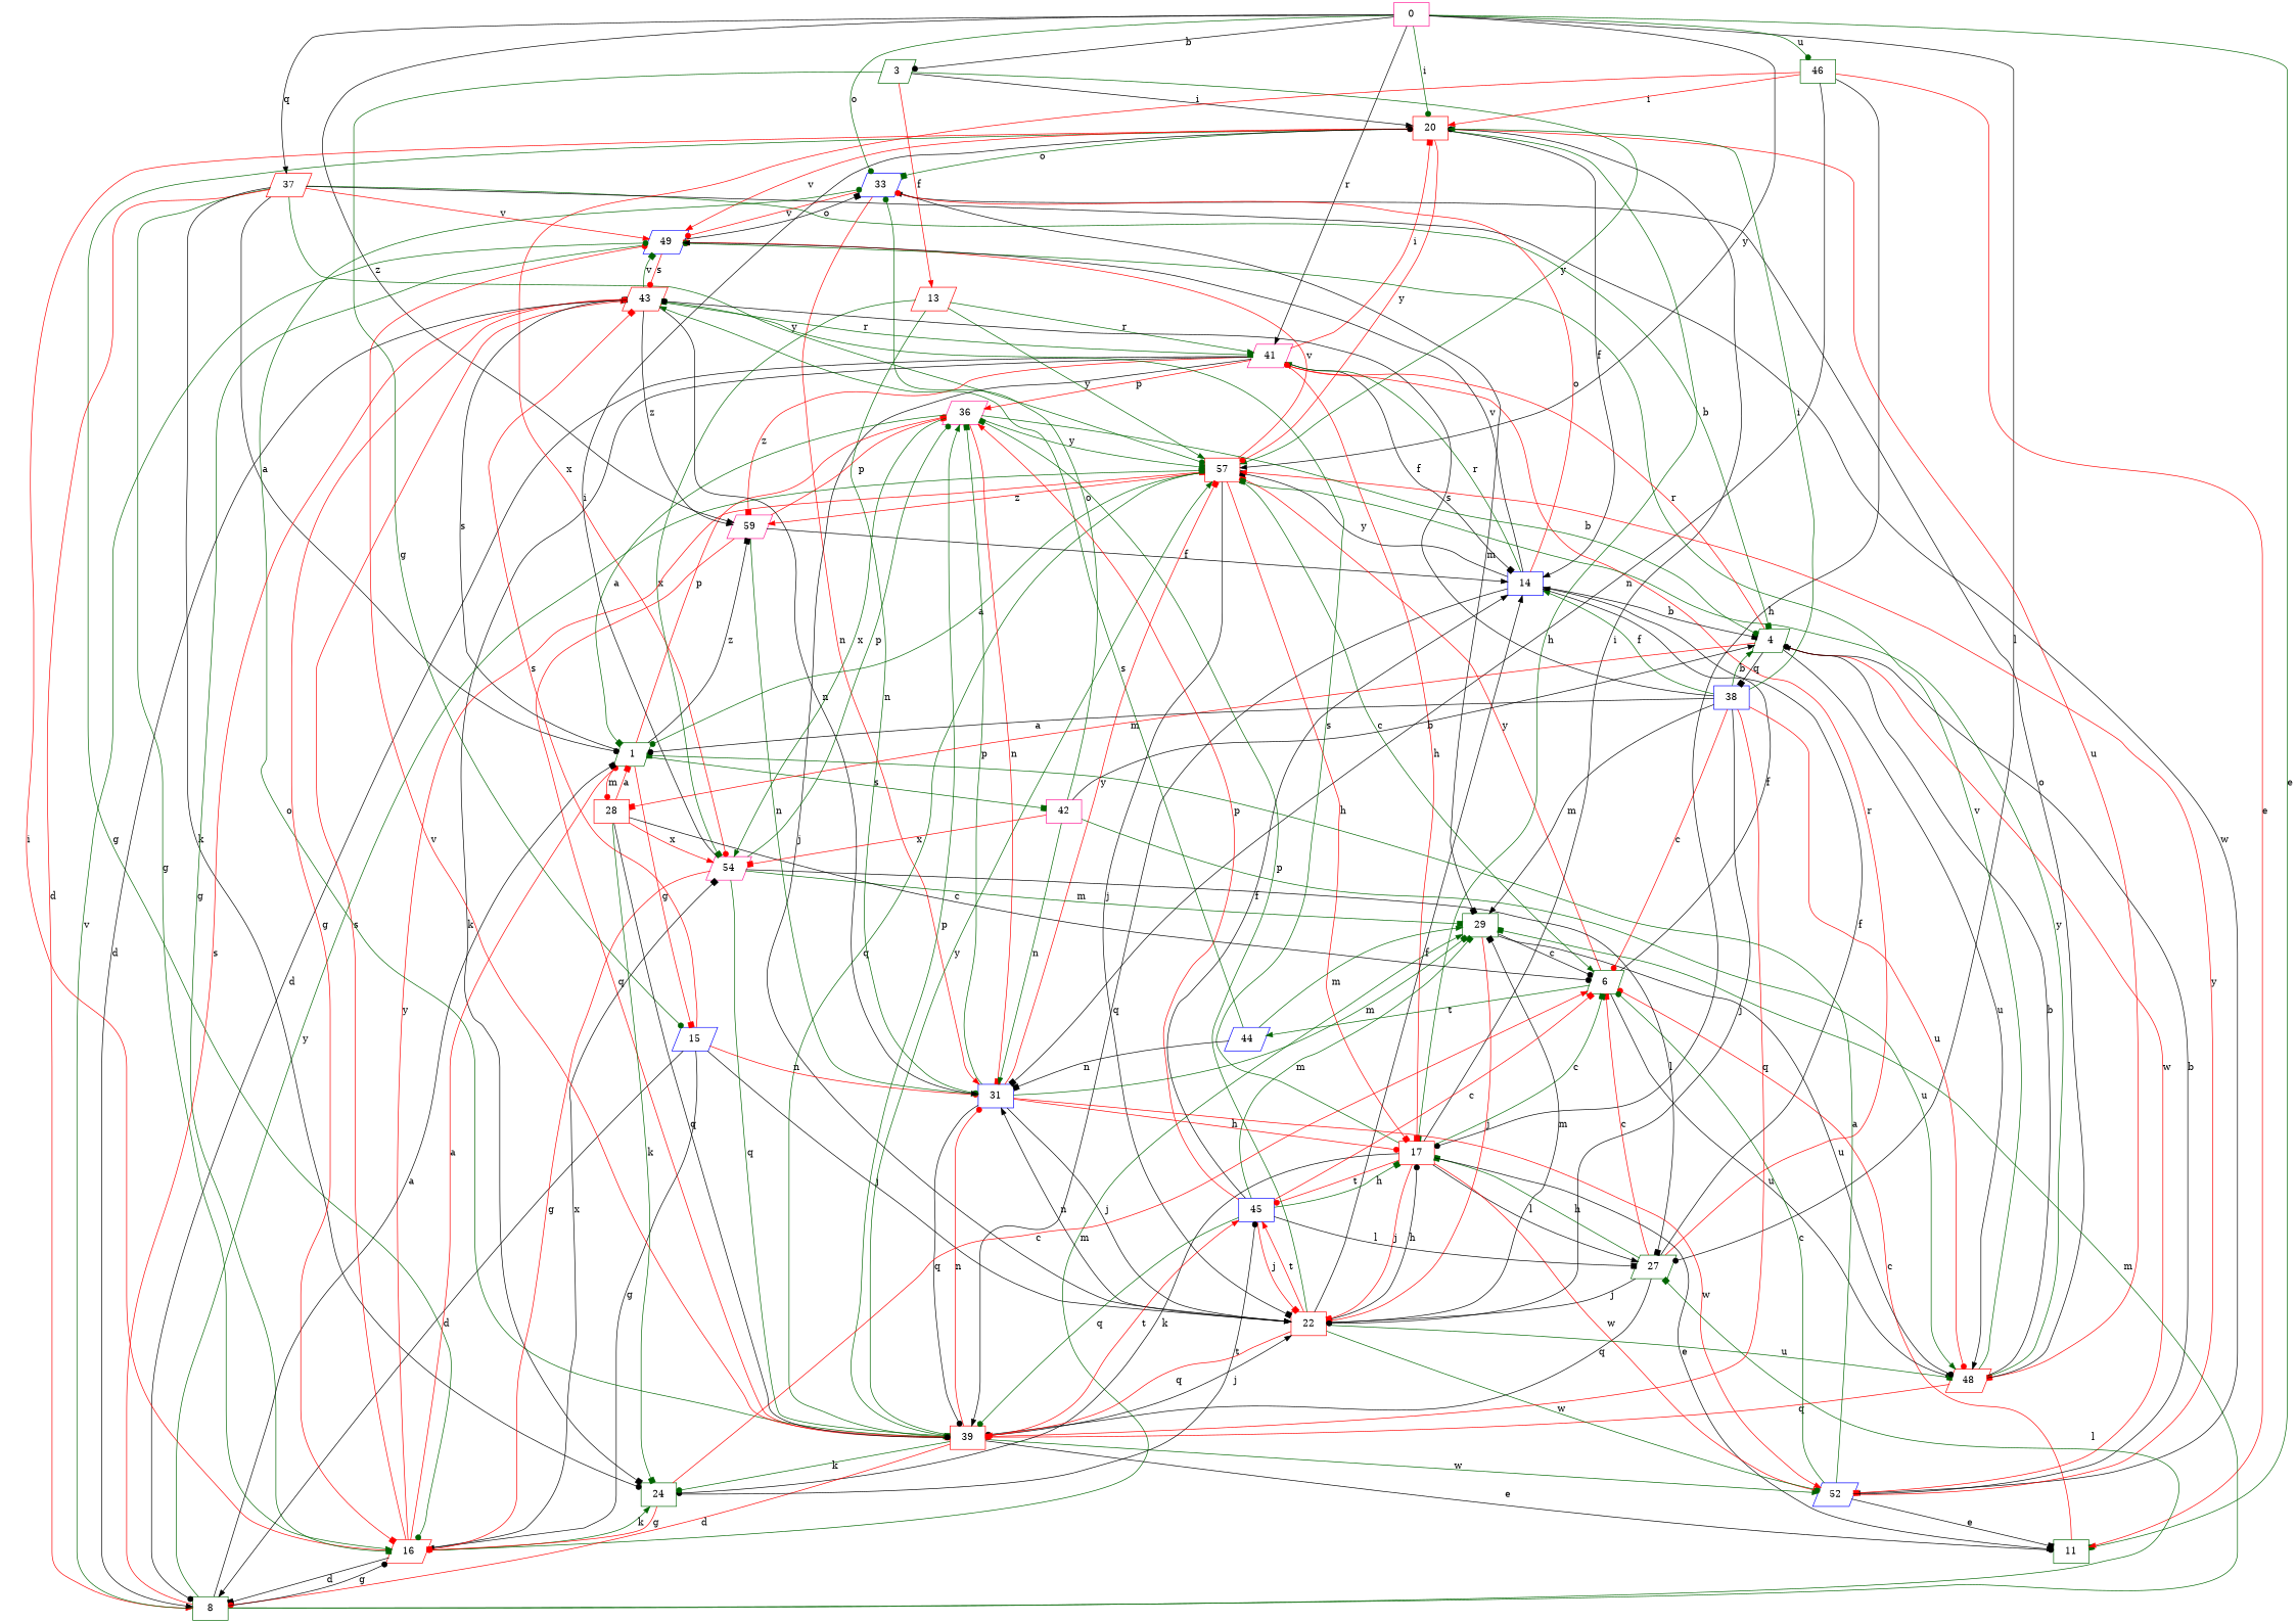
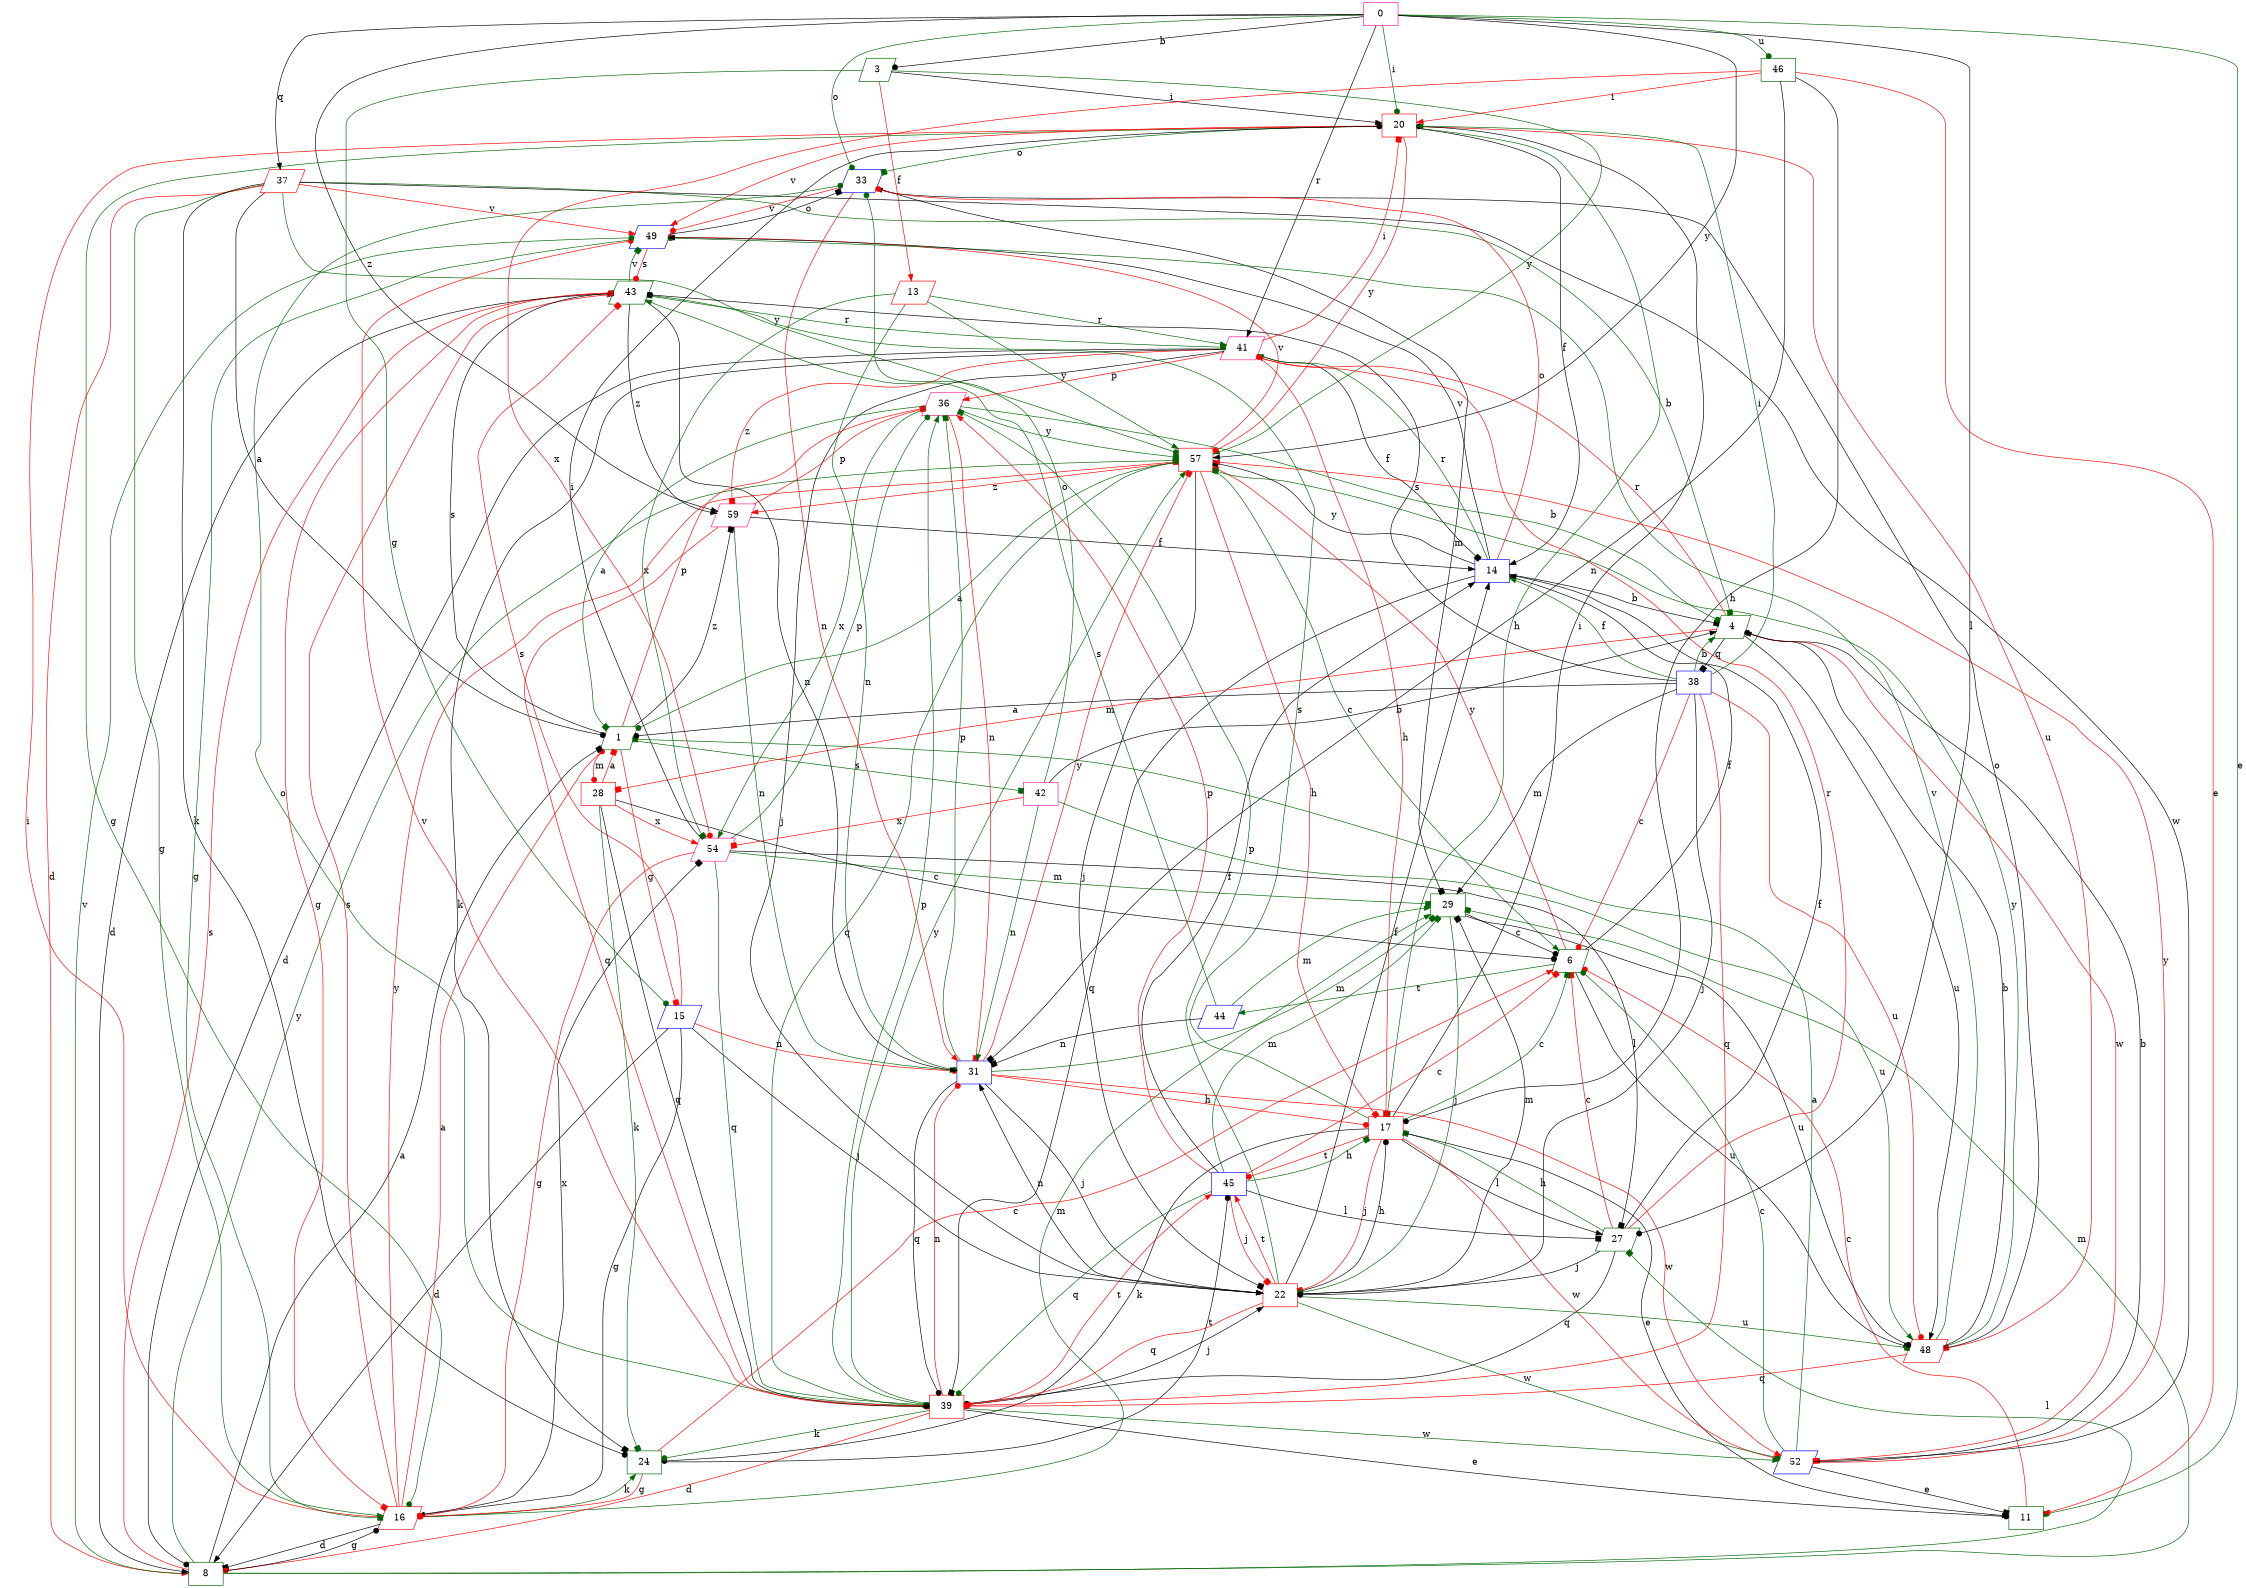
  strict digraph {
    node [color=darkgreen shape=parallelogram]
    edge [arrowhead=normal color=black]
    0 [color=deeppink shape=box]
    3
    11 [shape=box]
    20 [color=red shape=box]
    27
    33 [color=blue]
    37 [color=red]
    41 [color=deeppink]
    46 [shape=box]
    57 [color=red shape=box]
    59 [color=deeppink]
    15 [color=blue]
    13 [color=red]
    6
    48 [color=red]
    14 [color=blue shape=box]
    16 [color=red]
    49 [color=blue]
    17 [color=red shape=box]
    39 [color=red shape=box]
    22 [color=red shape=box]
    29 [shape=box]
    31 [color=blue shape=box]
    1
    4
    52 [color=blue]
    8 [shape=box]
    24 [shape=box]
    36 [color=deeppink]
    54 [color=deeppink]
    28 [color=red shape=box]
    42 [color=deeppink shape=box]
-   43 [color=red]
+   43
    38 [color=blue shape=box]
    45 [color=blue shape=box]
    44 [color=blue]
    0 -> 3 [arrowhead=dot label=b]
    0 -> 11 [arrowhead=box color=darkgreen label=e]
    0 -> 20 [arrowhead=dot color=darkgreen label=i]
    0 -> 27 [arrowhead=dot label=l]
    0 -> 33 [arrowhead=dot color=darkgreen label=o]
    0 -> 37 [label=q]
    0 -> 41 [label=r]
    0 -> 46 [arrowhead=dot color=darkgreen label=u]
    0 -> 57 [label=y]
    0 -> 59 [label=z]
    3 -> 20 [label=i]
    3 -> 57 [color=darkgreen label=y]
    3 -> 15 [arrowhead=dot color=darkgreen label=g]
    3 -> 13 [color=red label=f]
    11 -> 6 [arrowhead=dot color=red label=c]
    20 -> 33 [arrowhead=box color=darkgreen label=o]
    20 -> 57 [arrowhead=dot color=red label=y]
    20 -> 48 [arrowhead=box color=red label=u]
    20 -> 14 [label=f]
    20 -> 16 [arrowhead=dot color=darkgreen label=g]
    20 -> 49 [color=red label=v]
    20 -> 17 [arrowhead=box color=darkgreen label=h]
    27 -> 41 [color=red label=r]
    27 -> 6 [arrowhead=box color=red label=c]
    27 -> 14 [label=f]
    27 -> 17 [arrowhead=box color=darkgreen label=h]
    27 -> 39 [arrowhead=dot label=q]
    27 -> 22 [arrowhead=dot label=j]
    33 -> 49 [arrowhead=dot color=red label=v]
    33 -> 29 [arrowhead=box label=m]
    33 -> 31 [color=red label=n]
    37 -> 57 [arrowhead=dot color=darkgreen label=y]
    37 -> 16 [color=darkgreen label=g]
    37 -> 49 [color=red label=v]
    37 -> 1 [arrowhead=dot label=a]
    37 -> 4 [arrowhead=box color=darkgreen label=b]
    37 -> 52 [label=w]
    37 -> 8 [color=red label=d]
    37 -> 24 [arrowhead=dot label=k]
    41 -> 20 [arrowhead=box color=red label=i]
    41 -> 59 [arrowhead=box color=red label=z]
    41 -> 14 [arrowhead=box label=f]
    41 -> 17 [arrowhead=box color=red label=h]
    41 -> 22 [label=j]
    41 -> 8 [arrowhead=dot label=d]
    41 -> 24 [arrowhead=box label=k]
    41 -> 36 [color=red label=p]
    46 -> 11 [color=red label=e]
    46 -> 20 [color=red label=i]
    46 -> 17 [arrowhead=dot label=h]
    46 -> 31 [arrowhead=box label=n]
    46 -> 54 [arrowhead=dot color=red label=x]
    57 -> 59 [color=red label=z]
    57 -> 6 [color=darkgreen label=c]
    57 -> 49 [arrowhead=box color=red label=v]
    57 -> 17 [arrowhead=box color=red label=h]
    57 -> 39 [color=darkgreen label=q]
    57 -> 22 [arrowhead=box label=j]
    57 -> 1 [arrowhead=dot color=darkgreen label=a]
    59 -> 14 [label=f]
    59 -> 39 [arrowhead=box color=red label=q]
    59 -> 31 [color=darkgreen label=n]
    59 -> 36 [arrowhead=box color=red label=p]
    15 -> 16 [label=g]
    15 -> 22 [label=j]
    15 -> 31 [arrowhead=dot color=red label=n]
    15 -> 8 [label=d]
    15 -> 43 [arrowhead=box color=red label=s]
    13 -> 41 [color=darkgreen label=r]
    13 -> 57 [color=darkgreen label=y]
    13 -> 31 [arrowhead=dot color=darkgreen label=n]
    13 -> 54 [arrowhead=box color=darkgreen label=x]
    6 -> 57 [arrowhead=box color=red label=y]
    6 -> 48 [label=u]
    6 -> 14 [label=f]
    6 -> 44 [color=darkgreen label=t]
    48 -> 33 [label=o]
    48 -> 57 [arrowhead=box color=darkgreen label=y]
    48 -> 49 [arrowhead=dot color=darkgreen label=v]
    48 -> 39 [arrowhead=dot color=red label=q]
    48 -> 4 [arrowhead=dot label=b]
    14 -> 33 [arrowhead=dot color=red label=o]
    14 -> 41 [color=darkgreen label=r]
    14 -> 57 [arrowhead=box label=y]
    14 -> 49 [label=v]
-   14 -> 39 [label=q]
+   14 -> 39 [arrowhead=box label=q]
    14 -> 4 [arrowhead=box label=b]
    16 -> 20 [arrowhead=dot color=red label=i]
    16 -> 57 [arrowhead=box color=red label=y]
    16 -> 29 [color=darkgreen label=m]
    16 -> 1 [arrowhead=dot color=red label=a]
    16 -> 8 [arrowhead=box label=d]
    16 -> 24 [color=darkgreen label=k]
    16 -> 54 [arrowhead=box label=x]
    16 -> 43 [color=red label=s]
    49 -> 33 [arrowhead=box label=o]
    49 -> 16 [arrowhead=box color=darkgreen label=g]
    49 -> 43 [arrowhead=dot color=red label=s]
    17 -> 11 [label=e]
    17 -> 20 [arrowhead=dot label=i]
    17 -> 27 [label=l]
    17 -> 6 [arrowhead=box color=darkgreen label=c]
    17 -> 22 [arrowhead=box color=red label=j]
    17 -> 52 [color=red label=w]
    17 -> 24 [arrowhead=dot label=k]
    17 -> 43 [arrowhead=box color=darkgreen label=s]
    17 -> 45 [arrowhead=dot color=red label=t]
    39 -> 11 [arrowhead=dot label=e]
    39 -> 33 [arrowhead=dot color=darkgreen label=o]
    39 -> 57 [color=darkgreen label=y]
    39 -> 49 [arrowhead=dot color=red label=v]
    39 -> 22 [label=j]
    39 -> 31 [arrowhead=dot color=red label=n]
    39 -> 52 [color=darkgreen label=w]
    39 -> 8 [arrowhead=dot color=red label=d]
    39 -> 24 [arrowhead=dot color=darkgreen label=k]
    39 -> 36 [color=darkgreen label=p]
    39 -> 45 [color=red label=t]
    22 -> 48 [arrowhead=box color=darkgreen label=u]
    22 -> 14 [label=f]
    22 -> 17 [arrowhead=dot label=h]
    22 -> 39 [color=red label=q]
    22 -> 29 [arrowhead=box label=m]
    22 -> 31 [label=n]
    22 -> 52 [arrowhead=dot color=darkgreen label=w]
    22 -> 36 [arrowhead=box color=darkgreen label=p]
    22 -> 45 [color=red label=t]
    29 -> 6 [arrowhead=dot label=c]
    29 -> 48 [arrowhead=dot label=u]
-   29 -> 22 [arrowhead=dot color=red label=j]
+   29 -> 22 [arrowhead=dot color=darkgreen label=j]
    31 -> 57 [arrowhead=box color=red label=y]
    31 -> 17 [arrowhead=dot color=red label=h]
    31 -> 39 [arrowhead=dot label=q]
    31 -> 22 [label=j]
    31 -> 29 [arrowhead=box color=darkgreen label=m]
    31 -> 52 [color=red label=w]
    31 -> 36 [arrowhead=box color=darkgreen label=p]
    1 -> 59 [arrowhead=box label=z]
    1 -> 15 [arrowhead=box color=red label=g]
    1 -> 36 [arrowhead=dot color=red label=p]
    1 -> 28 [arrowhead=dot color=red label=m]
    1 -> 42 [arrowhead=box color=darkgreen label=s]
    1 -> 43 [arrowhead=box label=s]
    4 -> 41 [arrowhead=dot color=red label=r]
    4 -> 48 [label=u]
    4 -> 52 [arrowhead=box color=red label=w]
    4 -> 28 [arrowhead=box color=red label=m]
    4 -> 38 [arrowhead=box label=q]
    52 -> 11 [arrowhead=box label=e]
    52 -> 57 [color=red label=y]
    52 -> 6 [arrowhead=dot color=darkgreen label=c]
    52 -> 1 [arrowhead=box color=darkgreen label=a]
    52 -> 4 [label=b]
    8 -> 27 [arrowhead=box color=darkgreen label=l]
    8 -> 57 [arrowhead=box color=darkgreen label=y]
    8 -> 16 [arrowhead=dot label=g]
    8 -> 49 [arrowhead=dot color=darkgreen label=v]
    8 -> 29 [arrowhead=box color=darkgreen label=m]
    8 -> 1 [arrowhead=box label=a]
    8 -> 43 [arrowhead=dot color=red label=s]
    24 -> 6 [color=red label=c]
    24 -> 16 [arrowhead=dot color=red label=g]
    24 -> 45 [arrowhead=dot label=t]
    36 -> 57 [arrowhead=box color=darkgreen label=y]
    36 -> 31 [arrowhead=box color=red label=n]
    36 -> 1 [arrowhead=box color=darkgreen label=a]
    36 -> 4 [arrowhead=dot color=darkgreen label=b]
    36 -> 54 [color=darkgreen label=x]
    54 -> 20 [arrowhead=dot label=i]
    54 -> 27 [arrowhead=box label=l]
    54 -> 16 [arrowhead=box color=red label=g]
    54 -> 39 [arrowhead=box color=darkgreen label=q]
    54 -> 29 [arrowhead=box color=darkgreen label=m]
    54 -> 36 [arrowhead=dot color=darkgreen label=p]
    28 -> 6 [arrowhead=dot label=c]
    28 -> 39 [arrowhead=dot label=q]
    28 -> 1 [arrowhead=box color=red label=a]
    28 -> 24 [arrowhead=box color=darkgreen label=k]
    28 -> 54 [color=red label=x]
    42 -> 33 [arrowhead=dot color=darkgreen label=o]
    42 -> 48 [color=darkgreen label=u]
    42 -> 31 [color=darkgreen label=n]
    42 -> 4 [label=b]
    42 -> 54 [arrowhead=box color=red label=x]
    43 -> 41 [arrowhead=box color=darkgreen label=r]
    43 -> 59 [label=z]
    43 -> 16 [arrowhead=box color=red label=g]
    43 -> 49 [arrowhead=box color=darkgreen label=v]
    43 -> 31 [label=n]
    43 -> 8 [label=d]
    38 -> 20 [color=darkgreen label=i]
    38 -> 6 [arrowhead=dot color=red label=c]
    38 -> 48 [arrowhead=dot color=red label=u]
    38 -> 14 [color=darkgreen label=f]
    38 -> 39 [arrowhead=box color=red label=q]
    38 -> 22 [arrowhead=dot label=j]
    38 -> 29 [label=m]
    38 -> 1 [arrowhead=dot label=a]
    38 -> 4 [color=darkgreen label=b]
    38 -> 43 [arrowhead=dot label=s]
    45 -> 27 [arrowhead=box label=l]
    45 -> 6 [arrowhead=box color=red label=c]
    45 -> 14 [label=f]
    45 -> 17 [arrowhead=box color=darkgreen label=h]
    45 -> 39 [arrowhead=dot color=darkgreen label=q]
    45 -> 22 [arrowhead=box color=red label=j]
    45 -> 29 [arrowhead=box color=darkgreen label=m]
    45 -> 36 [color=red label=p]
    44 -> 29 [color=darkgreen label=m]
    44 -> 31 [arrowhead=box label=n]
    44 -> 43 [color=darkgreen label=s]
  }
